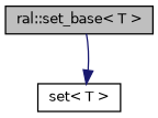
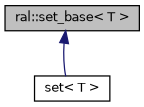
  digraph {
    node [color=black fontname=Helvetica fontsize=10 shape=record style=filled]
    n1 [fillcolor=grey75 fontcolor=black height=0.2 label="ral::set_base\< T \>" width=0.4]
    n2 [fillcolor=white height=0.2 label="set\< T \>" width=0.4]
-   n2 -> n1 [color=midnightblue dir=back fontname=Helvetica fontsize=10 labelfontname=Helvetica labelfontsize=10 style=solid]
+   n1 -> n2 [color=midnightblue dir=back fontname=Helvetica fontsize=10 labelfontname=Helvetica labelfontsize=10 style=solid]
  }
